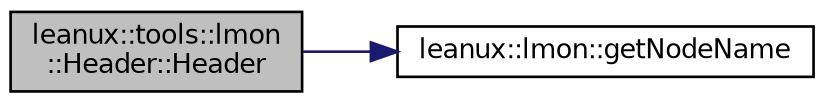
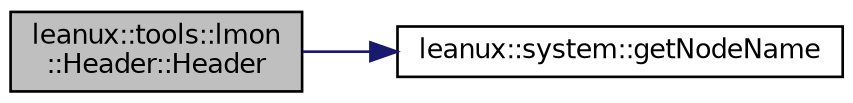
  digraph {
    rankdir=LR
    node [color=black fontname=Helvetica fontsize=10 shape=record]
    n1 [fillcolor=grey75 fontcolor=black height=0.2 label="leanux::tools::lmon\l::Header::Header" style=filled width=0.4]
-   n2 [height=0.2 label="leanux::lmon::getNodeName" width=0.4]
+   n2 [height=0.2 label="leanux::system::getNodeName" width=0.4]
    n1 -> n2 [color=midnightblue fontname=Helvetica fontsize=10 labelfontname=Helvetica labelfontsize=10 style=solid]
  }
